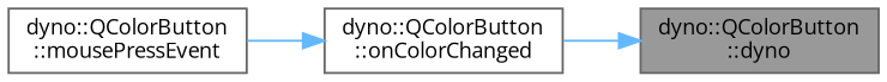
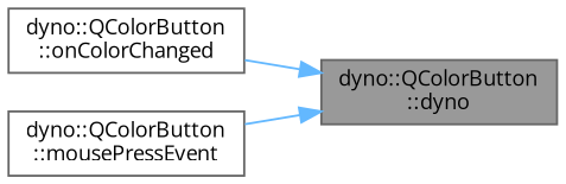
  digraph {
    fontname="Open Sans"
    rankdir=RL
    node [color=grey40 fillcolor=white fontname="Open Sans" fontsize=10 shape=box style=filled]
    edge [color=steelblue1 dir=back fontname="Open Sans" fontsize=10 labelfontname=Helvetica labelfontsize=10 style=solid]
    n1 [color=gray40 fillcolor=grey60 fontcolor=black height=0.2 label="dyno::QColorButton\l::dyno" width=0.4]
    n2 [height=0.2 label="dyno::QColorButton\l::onColorChanged" width=0.4]
    n3 [height=0.2 label="dyno::QColorButton\l::mousePressEvent" width=0.4]
    n1 -> n2
-   n2 -> n3
+   n1 -> n3
  }
